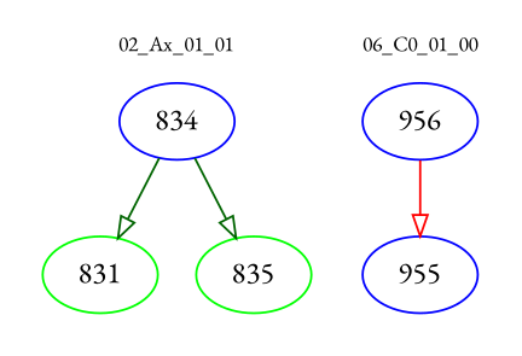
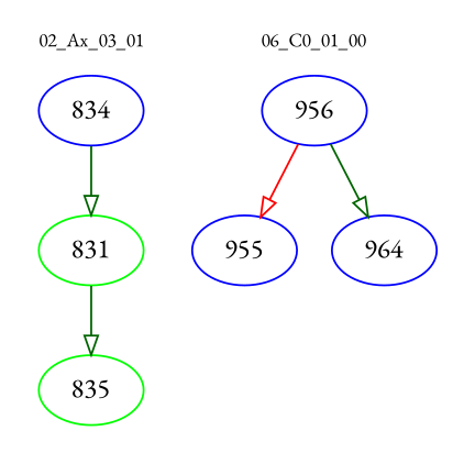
  digraph {
    fontname="EB Garamond"
    node [color=blue fontname="EB Garamond"]
    edge [arrowhead=onormal color=darkgreen fontname="EB Garamond"]
    n1 [label=834]
    n2 [color=green label=831]
    n3 [color=green label=835]
    n4 [label=956]
    n5 [label=955]
+   n6 [label=964]
    subgraph cluster_1 {
      color=white
      fontsize=10
-     label="02_Ax_01_01"
+     label="02_Ax_03_01"
      n1
      n2
      n3
    }
    subgraph cluster_2 {
      color=white
      fontsize=10
      label="06_C0_01_00"
      n4
      n5
+     n6
    }
    n1 -> n2
-   n1 -> n3
+   n2 -> n3
    n4 -> n5 [color=red]
+   n4 -> n6
  }
